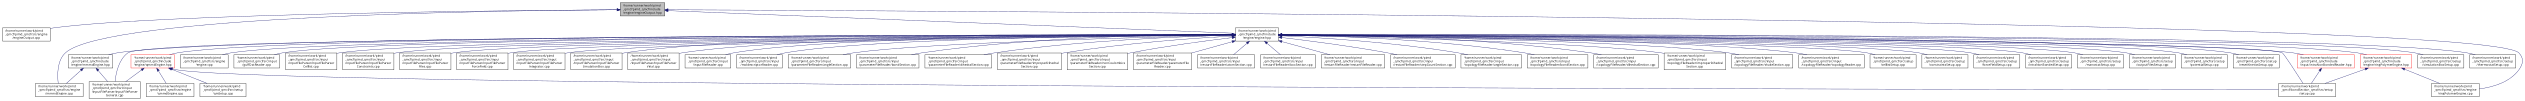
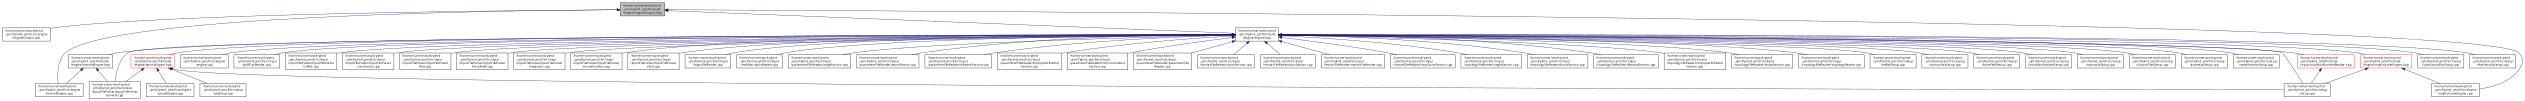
  digraph {
    fontname="Open Sans"
    node [color=black fillcolor=white fontname="Open Sans" fontsize=10 shape=record style=filled]
    edge [color=midnightblue dir=back fontname="Open Sans" fontsize=10 labelfontname=Helvetica labelfontsize=10 style=solid]
    n1 [fillcolor=grey75 fontcolor=black height=0.2 label="/home/runner/work/pimd\l_qmcf/pimd_qmcf/include\l/engine/engineOutput.hpp" width=0.4]
    n2 [height=0.2 label="/home/runner/work/pimd\l_qmcf/pimd_qmcf/src/engine\l/engineOutput.cpp" width=0.4]
    n3 [height=0.2 label="/home/runner/work/pimd\l_qmcf/pimd_qmcf/src/engine\l/mmmdEngine.cpp" width=0.4]
    n4 [height=0.2 label="/home/runner/work/pimd\l_qmcf/pimd_qmcf/src/engine\l/ringPolymerEngine.cpp" width=0.4]
    n5 [height=0.2 label="/home/runner/work/pimd\l_qmcf/pimd_qmcf/include\l/engine/engine.hpp" width=0.4]
    n6 [height=0.2 label="/home/runner/work/pimd\l_qmcf/pimd_qmcf/src/engine\l/engine.cpp" width=0.4]
    n7 [height=0.2 label="/home/runner/work/pimd\l_qmcf/pimd_qmcf/src/input\l/guffDatReader.cpp" width=0.4]
    n8 [height=0.2 label="/home/runner/work/pimd\l_qmcf/pimd_qmcf/src/input\l/inputFileParser/inputFileParser\lCelllist.cpp" width=0.4]
    n9 [height=0.2 label="/home/runner/work/pimd\l_qmcf/pimd_qmcf/src/input\l/inputFileParser/inputFileParser\lConstraints.cpp" width=0.4]
    n10 [height=0.2 label="/home/runner/work/pimd\l_qmcf/pimd_qmcf/src/input\l/inputFileParser/inputFileParser\lFiles.cpp" width=0.4]
    n11 [height=0.2 label="/home/runner/work/pimd\l_qmcf/pimd_qmcf/src/input\l/inputFileParser/inputFileParser\lForceField.cpp" width=0.4]
    n12 [height=0.2 label="/home/runner/work/pimd\l_qmcf/pimd_qmcf/src/input\l/inputFileParser/inputFileParser\lGeneral.cpp" width=0.4]
    n13 [height=0.2 label="/home/runner/work/pimd\l_qmcf/pimd_qmcf/src/input\l/inputFileParser/inputFileParser\lIntegrator.cpp" width=0.4]
    n14 [height=0.2 label="/home/runner/work/pimd\l_qmcf/pimd_qmcf/src/input\l/inputFileParser/inputFileParser\lSimulationBox.cpp" width=0.4]
    n15 [height=0.2 label="/home/runner/work/pimd\l_qmcf/pimd_qmcf/src/input\l/inputFileParser/inputFileParser\lVirial.cpp" width=0.4]
    n16 [height=0.2 label="/home/runner/work/pimd\l_qmcf/pimd_qmcf/src/input\l/inputFileReader.cpp" width=0.4]
    n17 [height=0.2 label="/home/runner/work/pimd\l_qmcf/pimd_qmcf/src/input\l/moldescriptorReader.cpp" width=0.4]
    n18 [height=0.2 label="/home/runner/work/pimd\l_qmcf/pimd_qmcf/src/input\l/parameterFileReader/angleSection.cpp" width=0.4]
    n19 [height=0.2 label="/home/runner/work/pimd\l_qmcf/pimd_qmcf/src/input\l/parameterFileReader/bondSection.cpp" width=0.4]
    n20 [height=0.2 label="/home/runner/work/pimd\l_qmcf/pimd_qmcf/src/input\l/parameterFileReader/dihedralSection.cpp" width=0.4]
    n21 [height=0.2 label="/home/runner/work/pimd\l_qmcf/pimd_qmcf/src/input\l/parameterFileReader/improperDihedral\lSection.cpp" width=0.4]
    n22 [height=0.2 label="/home/runner/work/pimd\l_qmcf/pimd_qmcf/src/input\l/parameterFileReader/nonCoulombics\lSection.cpp" width=0.4]
    n23 [height=0.2 label="/home/runner/work/pimd\l_qmcf/pimd_qmcf/src/input\l/parameterFileReader/parameterFile\lReader.cpp" width=0.4]
    n24 [height=0.2 label="/home/runner/work/pimd\l_qmcf/pimd_qmcf/src/input\l/restartFileReader/atomSection.cpp" width=0.4]
    n25 [height=0.2 label="/home/runner/work/pimd\l_qmcf/pimd_qmcf/src/input\l/restartFileReader/boxSection.cpp" width=0.4]
    n26 [height=0.2 label="/home/runner/work/pimd\l_qmcf/pimd_qmcf/src/input\l/restartFileReader/restartFileReader.cpp" width=0.4]
    n27 [height=0.2 label="/home/runner/work/pimd\l_qmcf/pimd_qmcf/src/input\l/restartFileReader/stepCountSection.cpp" width=0.4]
    n28 [height=0.2 label="/home/runner/work/pimd\l_qmcf/pimd_qmcf/src/input\l/topologyFileReader/angleSection.cpp" width=0.4]
    n29 [height=0.2 label="/home/runner/work/pimd\l_qmcf/pimd_qmcf/src/input\l/topologyFileReader/bondSection.cpp" width=0.4]
    n30 [height=0.2 label="/home/runner/work/pimd\l_qmcf/pimd_qmcf/src/input\l/topologyFileReader/dihedralSection.cpp" width=0.4]
    n31 [height=0.2 label="/home/runner/work/pimd\l_qmcf/pimd_qmcf/src/input\l/topologyFileReader/improperDihedral\lSection.cpp" width=0.4]
    n32 [height=0.2 label="/home/runner/work/pimd\l_qmcf/pimd_qmcf/src/input\l/topologyFileReader/shakeSection.cpp" width=0.4]
    n33 [height=0.2 label="/home/runner/work/pimd\l_qmcf/pimd_qmcf/src/input\l/topologyFileReader/topologyReader.cpp" width=0.4]
    n34 [height=0.2 label="/home/runner/work/pimd\l_qmcf/pimd_qmcf/src/setup\l/celllistSetup.cpp" width=0.4]
    n35 [height=0.2 label="/home/runner/work/pimd\l_qmcf/pimd_qmcf/src/setup\l/constraintsSetup.cpp" width=0.4]
    n36 [height=0.2 label="/home/runner/work/pimd\l_qmcf/pimd_qmcf/src/setup\l/forceFieldSetup.cpp" width=0.4]
    n37 [height=0.2 label="/home/runner/work/pimd\l_qmcf/pimd_qmcf/src/setup\l/intraNonBondedSetup.cpp" width=0.4]
    n38 [height=0.2 label="/home/runner/work/pimd\l_qmcf/pimd_qmcf/src/setup\l/manostatSetup.cpp" width=0.4]
    n39 [height=0.2 label="/home/runner/work/pimd\l_qmcf/pimd_qmcf/src/setup\l/outputFilesSetup.cpp" width=0.4]
    n40 [height=0.2 label="/home/runner/work/pimd\l_qmcf/pimd_qmcf/src/setup\l/potentialSetup.cpp" width=0.4]
    n41 [height=0.2 label="/home/runner/work/pimd\l_qmcf/pimd_qmcf/src/setup\l/resetKineticsSetup.cpp" width=0.4]
-   n42 [height=0.2 label="/home/runner/work/pimd\l_qmcf/bondSection_qmcf/src/setup\l/setup.cpp" width=0.4]
+   n42 [height=0.2 label="/home/runner/work/pimd\l_qmcf/pimd_qmcf/src/setup\l/setup.cpp" width=0.4]
    n43 [height=0.2 label="/home/runner/work/pimd\l_qmcf/pimd_qmcf/src/setup\l/simulationBoxSetup.cpp" width=0.4]
    n44 [height=0.2 label="/home/runner/work/pimd\l_qmcf/pimd_qmcf/src/setup\l/thermostatSetup.cpp" width=0.4]
    n45 [height=0.2 label="/home/runner/work/pimd\l_qmcf/pimd_qmcf/include\l/engine/mmmdEngine.hpp" width=0.4]
    n46 [color=red height=0.2 label="/home/runner/work/pimd\l_qmcf/pimd_qmcf/include\l/engine/qmmdEngine.hpp" width=0.4]
    n47 [color=red height=0.2 label="/home/runner/work/pimd\l_qmcf/pimd_qmcf/include\l/engine/ringPolymerEngine.hpp" width=0.4]
    n48 [color=red height=0.2 label="/home/runner/work/pimd\l_qmcf/pimd_qmcf/include\l/input/intraNonBondedReader.hpp" width=0.4]
    n49 [height=0.2 label="/home/runner/work/pimd\l_qmcf/pimd_qmcf/src/engine\l/qmmdEngine.cpp" width=0.4]
    n50 [height=0.2 label="/home/runner/work/pimd\l_qmcf/pimd_qmcf/src/setup\l/qmSetup.cpp" width=0.4]
    n1 -> n2
    n1 -> n3
    n1 -> n4
    n1 -> n5
    n5 -> n6
    n5 -> n7
    n5 -> n8
    n5 -> n9
    n5 -> n10
    n5 -> n11
    n5 -> n12
    n5 -> n13
    n5 -> n14
    n5 -> n15
    n5 -> n16
    n5 -> n17
    n5 -> n18
    n5 -> n19
    n5 -> n20
    n5 -> n21
    n5 -> n22
    n5 -> n23
    n5 -> n24
    n5 -> n25
    n5 -> n26
    n5 -> n27
    n5 -> n28
    n5 -> n29
    n5 -> n30
    n5 -> n31
    n5 -> n32
    n5 -> n33
    n5 -> n34
    n5 -> n35
    n5 -> n36
    n5 -> n37
    n5 -> n38
    n5 -> n39
    n5 -> n40
    n5 -> n41
    n5 -> n42
    n5 -> n43
    n5 -> n44
    n5 -> n45
    n5 -> n46
    n5 -> n47
    n5 -> n48
    n45 -> n3
    n45 -> n12
    n46 -> n12
    n46 -> n42
    n46 -> n49
    n46 -> n50
    n47 -> n4
    n47 -> n42
    n48 -> n42
  }
